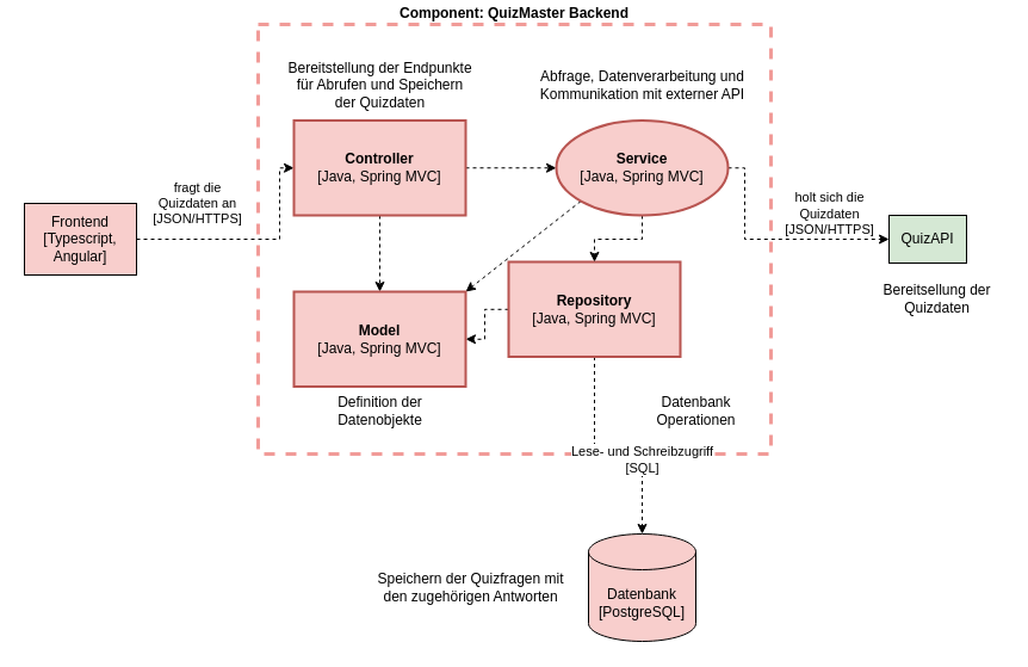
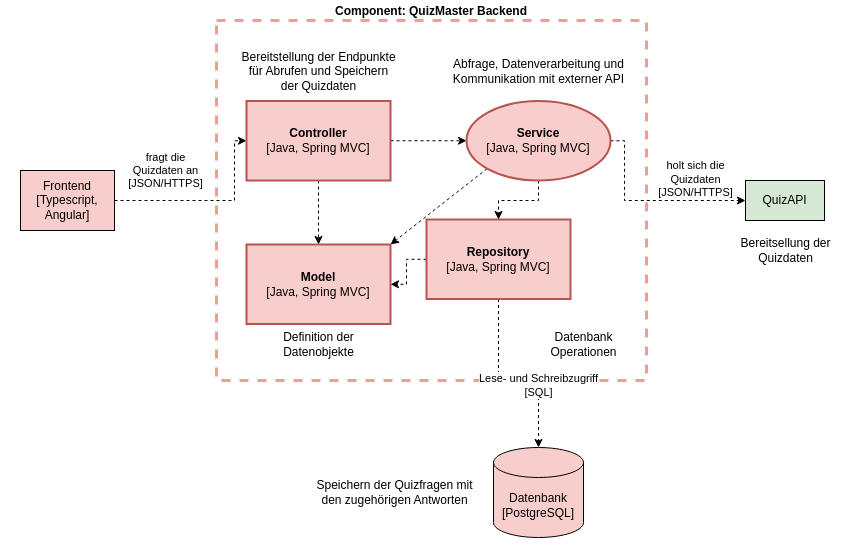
  <mxCell id="0" />
  <mxCell id="1" parent="0" />
  <mxCell id="2" value="Component: QuizMaster Backend" style="rounded=0;whiteSpace=wrap;html=1;fontStyle=1;fillColor=none;strokeColor=#F19C99;dashed=1;strokeWidth=3;labelPosition=center;verticalLabelPosition=top;align=center;verticalAlign=bottom;" parent="1" vertex="1"><mxGeometry x="216" y="20" width="430" height="360" as="geometry" /></mxCell>
  <mxCell id="3" style="edgeStyle=orthogonalEdgeStyle;rounded=0;orthogonalLoop=1;jettySize=auto;html=1;exitX=1;exitY=0.5;exitDx=0;exitDy=0;entryX=0;entryY=0.5;entryDx=0;entryDy=0;fontColor=#000000;strokeColor=#000000;dashed=1;" parent="1" source="19" target="5" edge="1"><mxGeometry relative="1" as="geometry"><Array as="points"><mxPoint x="624" y="140" /><mxPoint x="624" y="200" /></Array></mxGeometry></mxCell>
  <mxCell id="4" value="&lt;div&gt;holt sich die&lt;/div&gt;&lt;div&gt;Quizdaten&lt;br&gt;&lt;/div&gt;&lt;div&gt;[JSON/HTTPS]&lt;br&gt;&lt;/div&gt;" style="edgeLabel;html=1;align=center;verticalAlign=bottom;resizable=0;points=[];fontColor=#000000;labelPosition=center;verticalLabelPosition=top;" parent="3" vertex="1" connectable="0"><mxGeometry x="-0.191" y="-4" relative="1" as="geometry"><mxPoint x="65" y="-4" as="offset" /></mxGeometry></mxCell>
- <mxCell id="5" value="QuizAPI" style="rounded=0;whiteSpace=wrap;html=1;fillColor=#d5e8d4;strokeColor=#000000;" parent="1" vertex="1"><mxGeometry x="745" y="180" width="65" height="40" as="geometry" /></mxCell>
+ <mxCell id="5" value="QuizAPI" style="rounded=0;whiteSpace=wrap;html=1;fillColor=#d5e8d4;strokeColor=#000000;" parent="1" vertex="1"><mxGeometry x="745" y="180" width="79" height="40" as="geometry" /></mxCell>
  <mxCell id="6" value="&lt;div&gt;Bereitsellung der&lt;/div&gt;&lt;div&gt;Quizdaten&lt;br&gt;&lt;/div&gt;" style="text;html=1;align=center;verticalAlign=middle;resizable=0;points=[];autosize=1;strokeColor=none;fillColor=none;fontColor=#000000;" parent="1" vertex="1"><mxGeometry x="729.5" y="230" width="110" height="40" as="geometry" /></mxCell>
  <mxCell id="7" value="&lt;div&gt;Datenbank&lt;/div&gt;&lt;div&gt;[PostgreSQL]&lt;br&gt;&lt;/div&gt;" style="shape=cylinder3;whiteSpace=wrap;html=1;boundedLbl=1;backgroundOutline=1;size=15;fillColor=#F8CECC;" parent="1" vertex="1"><mxGeometry x="493" y="447" width="90" height="90" as="geometry" /></mxCell>
  <mxCell id="8" value="&lt;div&gt;fragt die&lt;br&gt;&lt;/div&gt;&lt;div&gt;Quizdaten an&lt;/div&gt;&lt;div&gt;[JSON/HTTPS]&lt;br&gt;&lt;/div&gt;" style="edgeStyle=orthogonalEdgeStyle;rounded=0;orthogonalLoop=1;jettySize=auto;html=1;exitX=1;exitY=0.5;exitDx=0;exitDy=0;entryX=0;entryY=0.5;entryDx=0;entryDy=0;dashed=1;" parent="1" source="9" target="16" edge="1"><mxGeometry x="-0.469" y="30" relative="1" as="geometry"><Array as="points"><mxPoint x="234" y="200" /><mxPoint x="234" y="140" /></Array><mxPoint as="offset" /></mxGeometry></mxCell>
  <mxCell id="9" value="&lt;div&gt;Frontend&lt;/div&gt;&lt;div&gt;[Typescript, Angular]&lt;br&gt;&lt;/div&gt;" style="rounded=0;whiteSpace=wrap;html=1;fillColor=#F8CECC;" parent="1" vertex="1"><mxGeometry x="20" y="170" width="94" height="60" as="geometry" /></mxCell>
  <mxCell id="10" value="&lt;div&gt;Lese- und Schreibzugriff&lt;/div&gt;&lt;div&gt;[SQL]&lt;/div&gt;" style="edgeStyle=orthogonalEdgeStyle;rounded=0;orthogonalLoop=1;jettySize=auto;html=1;entryX=0.5;entryY=0;entryDx=0;entryDy=0;entryPerimeter=0;exitX=0.5;exitY=1;exitDx=0;exitDy=0;dashed=1;" parent="1" source="12" target="7" edge="1"><mxGeometry x="0.336" relative="1" as="geometry"><mxPoint x="526" y="390" as="sourcePoint" /><mxPoint as="offset" /></mxGeometry></mxCell>
  <mxCell id="11" style="edgeStyle=orthogonalEdgeStyle;rounded=0;orthogonalLoop=1;jettySize=auto;html=1;entryX=1;entryY=0.5;entryDx=0;entryDy=0;dashed=1;" edge="1" parent="1" source="12" target="23"><mxGeometry relative="1" as="geometry" /></mxCell>
  <mxCell id="12" value="&lt;div&gt;&lt;b&gt;Repository&lt;/b&gt;&lt;/div&gt;&lt;div&gt;[Java, Spring MVC]&lt;br&gt;&lt;/div&gt;" style="rounded=0;whiteSpace=wrap;html=1;fillColor=#f8cecc;strokeColor=#b85450;strokeWidth=2;" parent="1" vertex="1"><mxGeometry x="426" y="219" width="144" height="79.5" as="geometry" /></mxCell>
  <mxCell id="13" value="&lt;div&gt;Abfrage, Datenverarbeitung und&lt;br&gt;&lt;/div&gt;&lt;div&gt;Kommunikation mit externer API&lt;/div&gt;" style="text;html=1;align=center;verticalAlign=middle;resizable=0;points=[];autosize=1;strokeColor=none;fillColor=none;fontColor=#000000;" parent="1" vertex="1"><mxGeometry x="443" y="50.5" width="190" height="40" as="geometry" /></mxCell>
  <mxCell id="14" style="edgeStyle=orthogonalEdgeStyle;rounded=0;orthogonalLoop=1;jettySize=auto;html=1;exitX=1;exitY=0.5;exitDx=0;exitDy=0;entryX=0;entryY=0.5;entryDx=0;entryDy=0;dashed=1;" parent="1" source="16" target="19" edge="1"><mxGeometry relative="1" as="geometry" /></mxCell>
  <mxCell id="15" style="edgeStyle=orthogonalEdgeStyle;rounded=0;orthogonalLoop=1;jettySize=auto;html=1;entryX=0.5;entryY=0;entryDx=0;entryDy=0;dashed=1;" edge="1" parent="1" source="16" target="23"><mxGeometry relative="1" as="geometry" /></mxCell>
  <mxCell id="16" value="&lt;div&gt;&lt;b&gt;Controller&lt;/b&gt;&lt;/div&gt;&lt;div&gt;[Java, Spring MVC]&lt;br&gt;&lt;/div&gt;" style="rounded=0;whiteSpace=wrap;html=1;fillColor=#f8cecc;strokeColor=#b85450;strokeWidth=2;" parent="1" vertex="1"><mxGeometry x="246" y="100.5" width="144" height="79.5" as="geometry" /></mxCell>
  <mxCell id="17" value="" style="edgeStyle=orthogonalEdgeStyle;rounded=0;orthogonalLoop=1;jettySize=auto;html=1;exitX=0.5;exitY=1;exitDx=0;exitDy=0;entryX=0.5;entryY=0;entryDx=0;entryDy=0;dashed=1;" parent="1" source="19" target="12" edge="1"><mxGeometry relative="1" as="geometry" /></mxCell>
  <mxCell id="18" style="rounded=0;orthogonalLoop=1;jettySize=auto;html=1;exitX=0;exitY=1;exitDx=0;exitDy=0;entryX=1;entryY=0;entryDx=0;entryDy=0;dashed=1;" edge="1" parent="1" source="19" target="23"><mxGeometry relative="1" as="geometry" /></mxCell>
  <mxCell id="19" value="&lt;div&gt;&lt;b&gt;Service&lt;/b&gt;&lt;/div&gt;&lt;div&gt;[Java, Spring MVC]&lt;br&gt;&lt;/div&gt;" style="ellipse;whiteSpace=wrap;html=1;fillColor=#f8cecc;strokeColor=#b85450;strokeWidth=2;" parent="1" vertex="1"><mxGeometry x="466" y="100.5" width="144" height="79.5" as="geometry" /></mxCell>
  <mxCell id="20" value="&lt;div&gt;Bereitstellung der Endpunkte&lt;/div&gt;&lt;div&gt;für Abrufen und Speichern&lt;/div&gt;&lt;div&gt;der Quizdaten&lt;br&gt;&lt;/div&gt;" style="text;html=1;align=center;verticalAlign=middle;resizable=0;points=[];autosize=1;strokeColor=none;fillColor=none;fontColor=#000000;" vertex="1" parent="1"><mxGeometry x="228" y="40.5" width="180" height="60" as="geometry" /></mxCell>
  <mxCell id="21" value="&lt;div&gt;Speichern der Quizfragen mit&lt;/div&gt;&lt;div&gt;den zugehörigen Antworten&lt;br&gt;&lt;/div&gt;" style="text;html=1;align=center;verticalAlign=middle;resizable=0;points=[];autosize=1;strokeColor=none;fillColor=none;fontColor=#000000;" vertex="1" parent="1"><mxGeometry x="304" y="472" width="180" height="40" as="geometry" /></mxCell>
  <mxCell id="22" value="&lt;div&gt;Datenbank&lt;/div&gt;&lt;div&gt;Operationen&lt;br&gt;&lt;/div&gt;" style="text;html=1;align=center;verticalAlign=middle;resizable=0;points=[];autosize=1;strokeColor=none;fillColor=none;fontColor=#000000;" vertex="1" parent="1"><mxGeometry x="538" y="323.5" width="90" height="40" as="geometry" /></mxCell>
  <mxCell id="23" value="&lt;div&gt;&lt;b&gt;Model&lt;/b&gt;&lt;/div&gt;&lt;div&gt;[Java, Spring MVC]&lt;br&gt;&lt;/div&gt;" style="rounded=0;whiteSpace=wrap;html=1;fillColor=#f8cecc;strokeColor=#b85450;strokeWidth=2;" vertex="1" parent="1"><mxGeometry x="246" y="244" width="144" height="79.5" as="geometry" /></mxCell>
  <mxCell id="24" value="&lt;div&gt;Definition der&lt;/div&gt;&lt;div&gt;Datenobjekte&lt;br&gt;&lt;/div&gt;" style="text;html=1;align=center;verticalAlign=middle;resizable=0;points=[];autosize=1;strokeColor=none;fillColor=none;fontColor=#000000;" vertex="1" parent="1"><mxGeometry x="273" y="323.5" width="90" height="40" as="geometry" /></mxCell>
